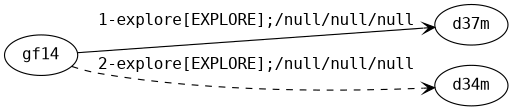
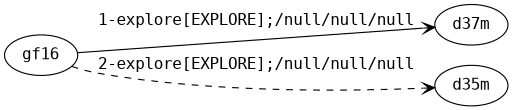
  digraph {
    fontname="DejaVu Sans Mono"
    rankdir=LR
    node [fontname="DejaVu Sans Mono"]
    edge [arrowhead=vee fontname="DejaVu Sans Mono"]
-   gf14
+   gf14 [label=gf16]
    d37m
-   d35m [label=d34m]
+   d35m
    gf14 -> d37m [label="1-explore[EXPLORE];/null/null/null" style=solid]
    gf14 -> d35m [label="2-explore[EXPLORE];/null/null/null" style=dashed]
  }
